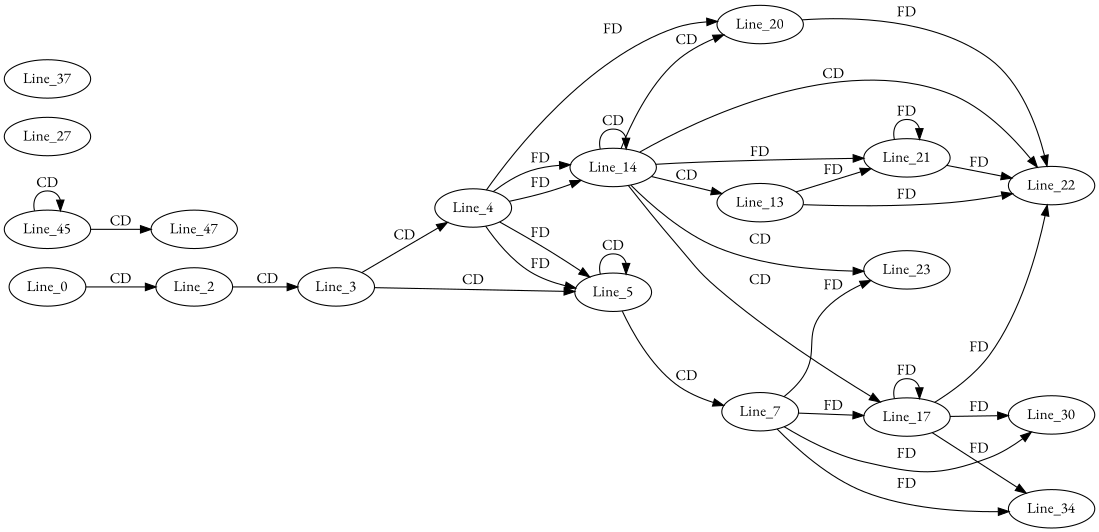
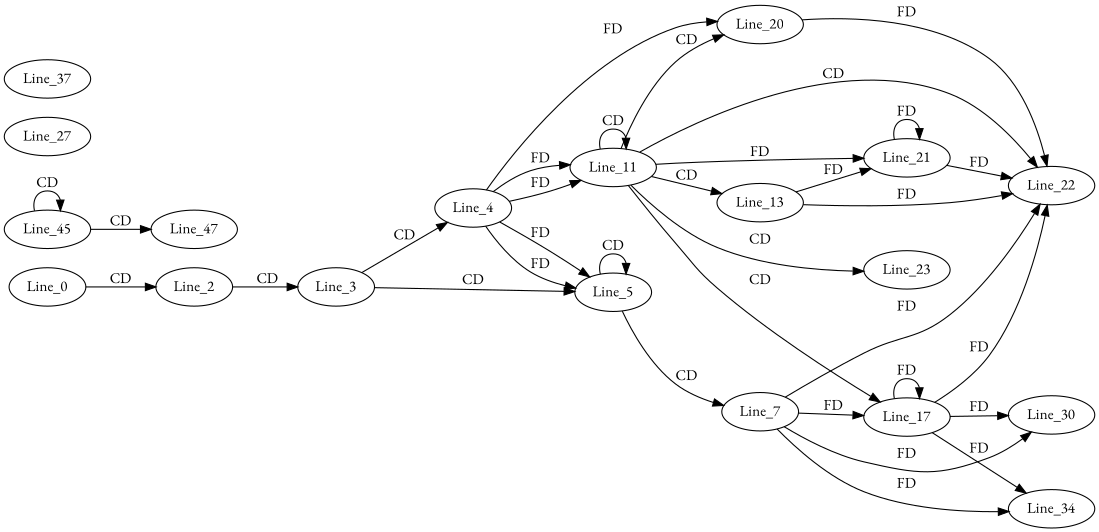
  digraph {
    fontname="EB Garamond"
    rankdir=LR
    node [fontname="EB Garamond"]
    edge [fontname="EB Garamond"]
    Line_0
    Line_2
    Line_3
    Line_4
    Line_5
-   Line_11 [label=Line_14]
+   Line_11
    Line_20
    Line_7
    Line_17
    Line_22
    Line_13
    Line_21
    Line_23
    Line_30
    Line_34
    Line_45
    Line_47
    Line_27
    Line_37
    Line_0 -> Line_2 [label=CD]
    Line_2 -> Line_3 [label=CD]
    Line_3 -> Line_4 [label=CD]
    Line_3 -> Line_5 [label=CD]
    Line_4 -> Line_5 [label=FD]
    Line_4 -> Line_5 [label=FD]
    Line_4 -> Line_11 [label=FD]
    Line_4 -> Line_11 [label=FD]
    Line_4 -> Line_20 [label=FD]
    Line_5 -> Line_5 [label=CD]
    Line_5 -> Line_7 [label=CD]
    Line_11 -> Line_11 [label=CD]
    Line_11 -> Line_20 [label=CD]
    Line_11 -> Line_17 [label=CD]
    Line_11 -> Line_22 [label=CD]
    Line_11 -> Line_13 [label=CD]
    Line_11 -> Line_21 [label=FD]
    Line_11 -> Line_23 [label=CD]
    Line_20 -> Line_22 [label=FD]
    Line_7 -> Line_17 [label=FD]
-   Line_7 -> Line_23 [label=FD]
+   Line_7 -> Line_22 [label=FD]
    Line_7 -> Line_30 [label=FD]
    Line_7 -> Line_34 [label=FD]
    Line_17 -> Line_17 [label=FD]
    Line_17 -> Line_22 [label=FD]
    Line_17 -> Line_30 [label=FD]
    Line_17 -> Line_34 [label=FD]
    Line_13 -> Line_22 [label=FD]
    Line_13 -> Line_21 [label=FD]
    Line_21 -> Line_22 [label=FD]
    Line_21 -> Line_21 [label=FD]
    Line_45 -> Line_45 [label=CD]
    Line_45 -> Line_47 [label=CD]
  }
